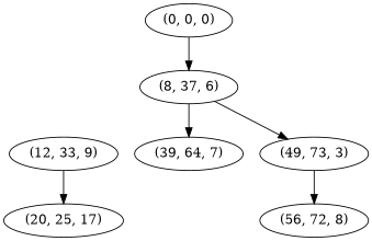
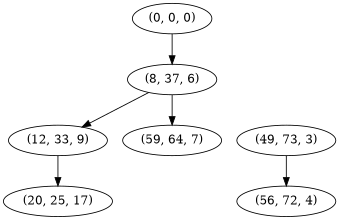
  digraph {
    "(0, 0, 0)"
    "(8, 37, 6)"
    "(12, 33, 9)"
-   "(59, 64, 7)" [label="(39, 64, 7)"]
+   "(59, 64, 7)"
    "(49, 73, 3)"
-   "(56, 72, 4)" [label="(56, 72, 8)"]
+   "(56, 72, 4)"
    n7 [label="(20, 25, 17)"]
    "(0, 0, 0)" -> "(8, 37, 6)"
-   "(8, 37, 6)" -> "(49, 73, 3)"
+   "(8, 37, 6)" -> "(12, 33, 9)"
    "(8, 37, 6)" -> "(59, 64, 7)"
    "(12, 33, 9)" -> n7
    "(49, 73, 3)" -> "(56, 72, 4)"
  }
